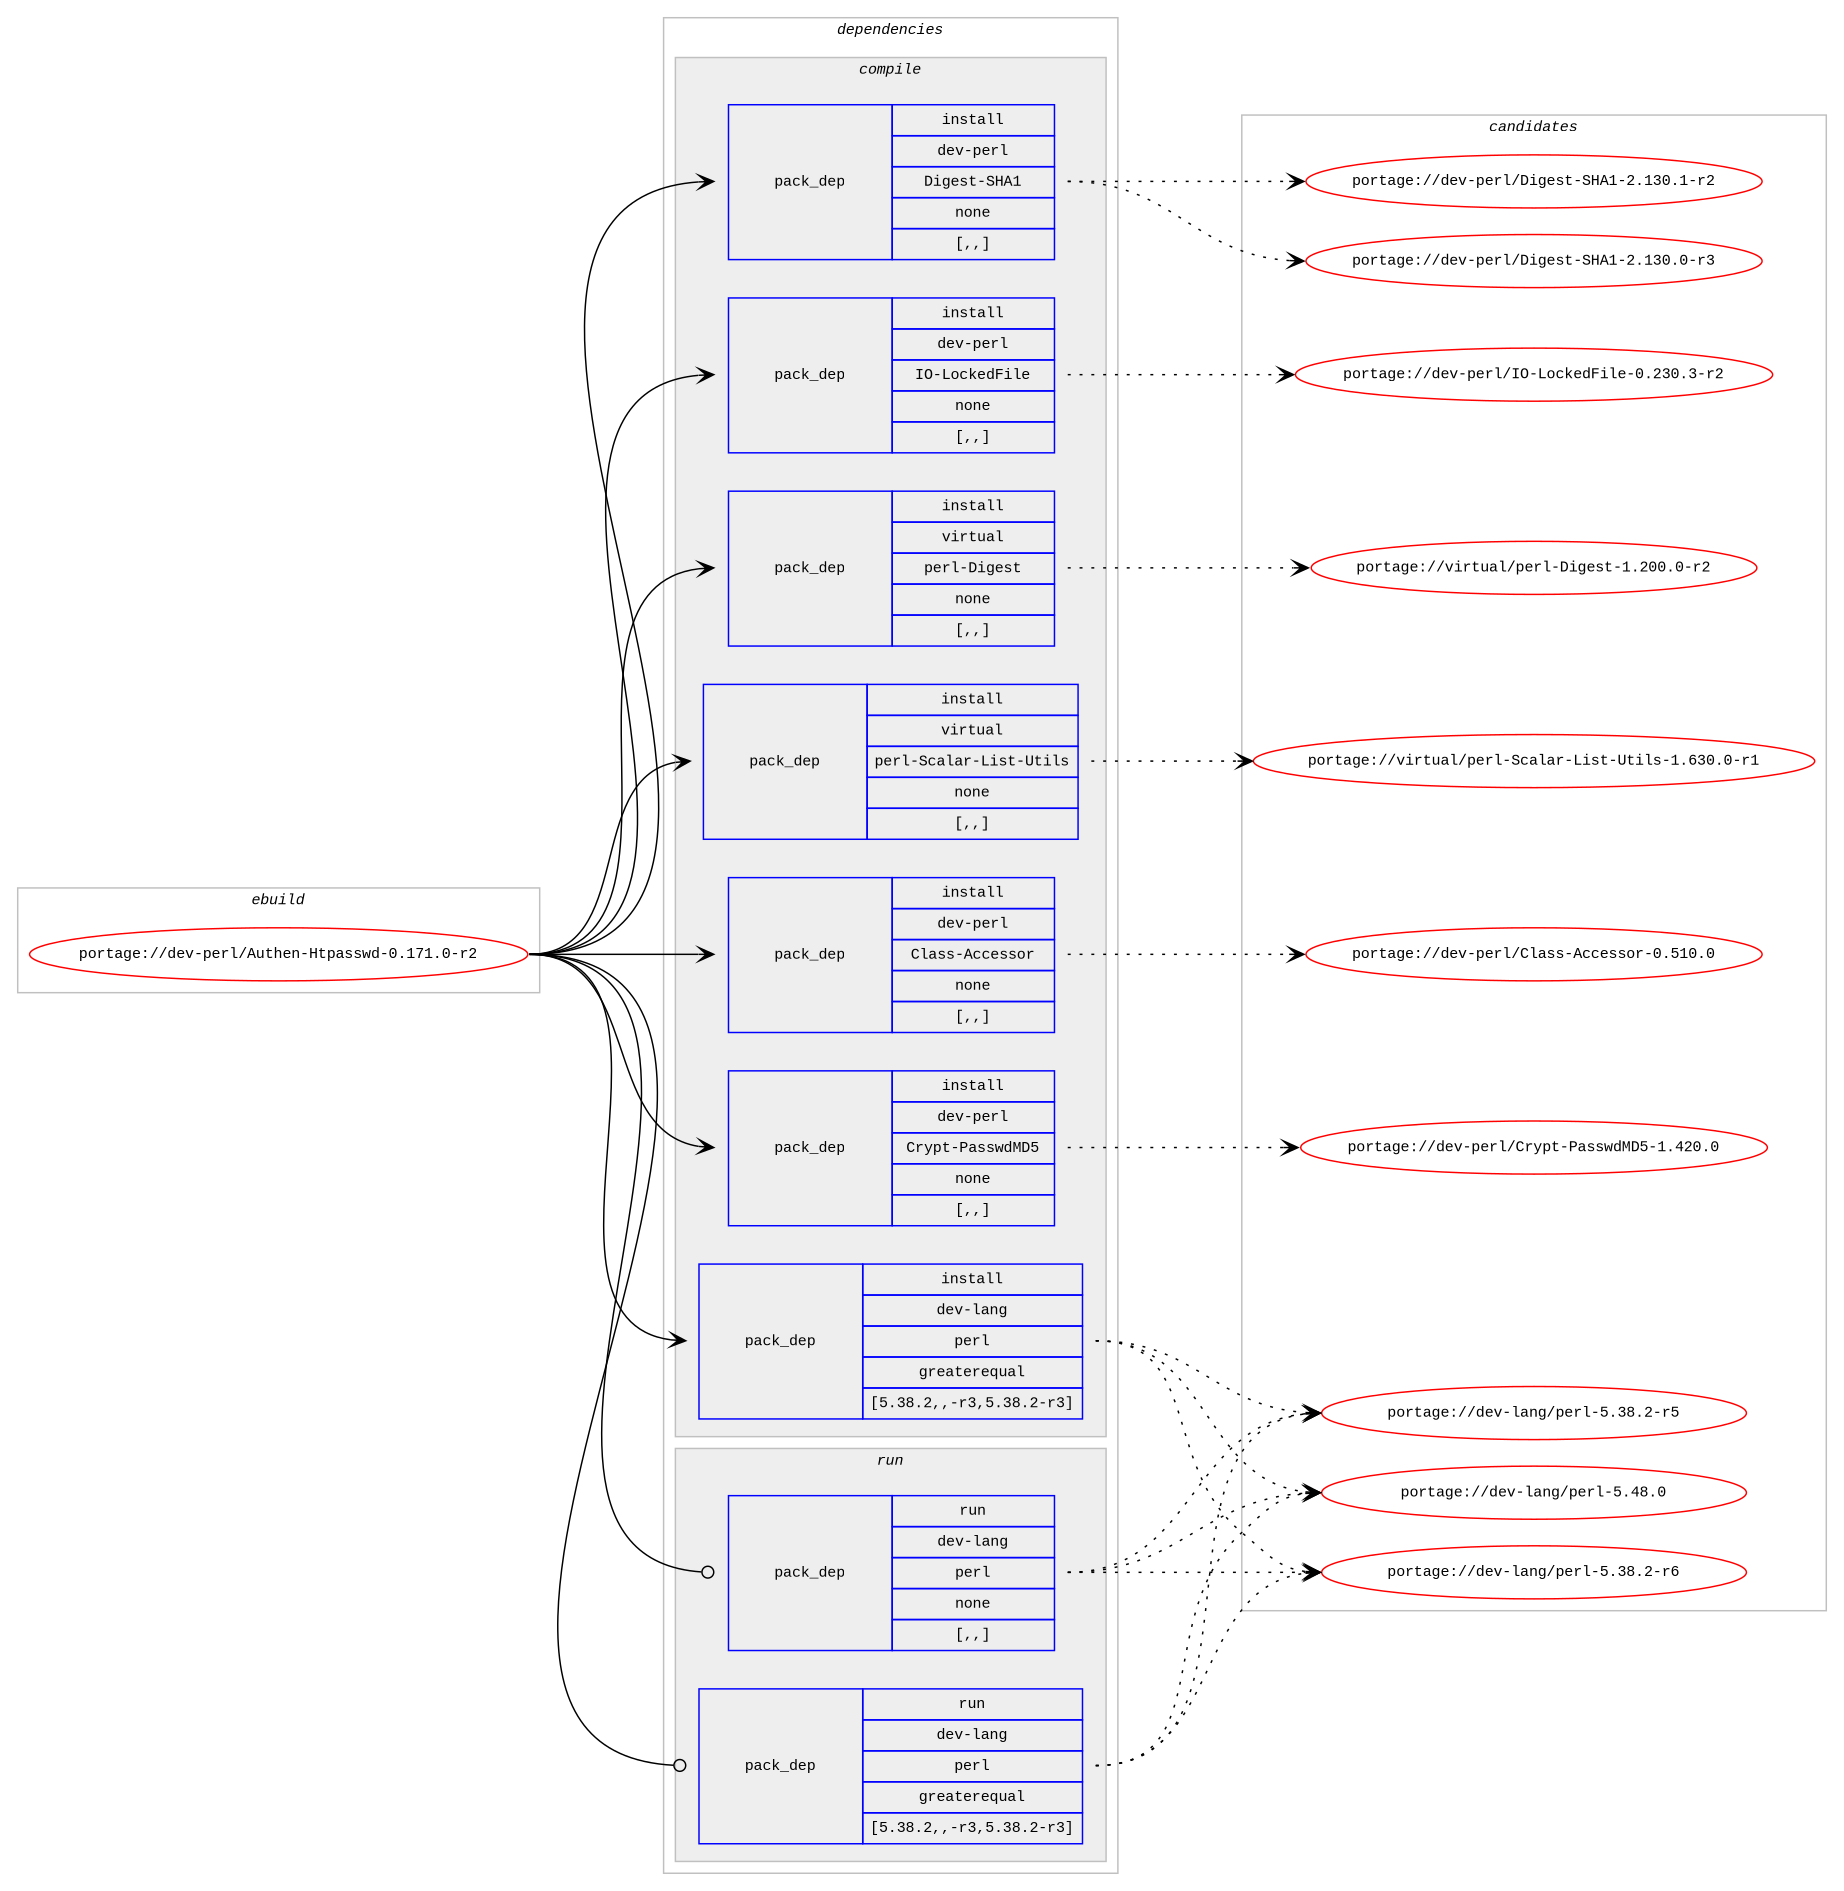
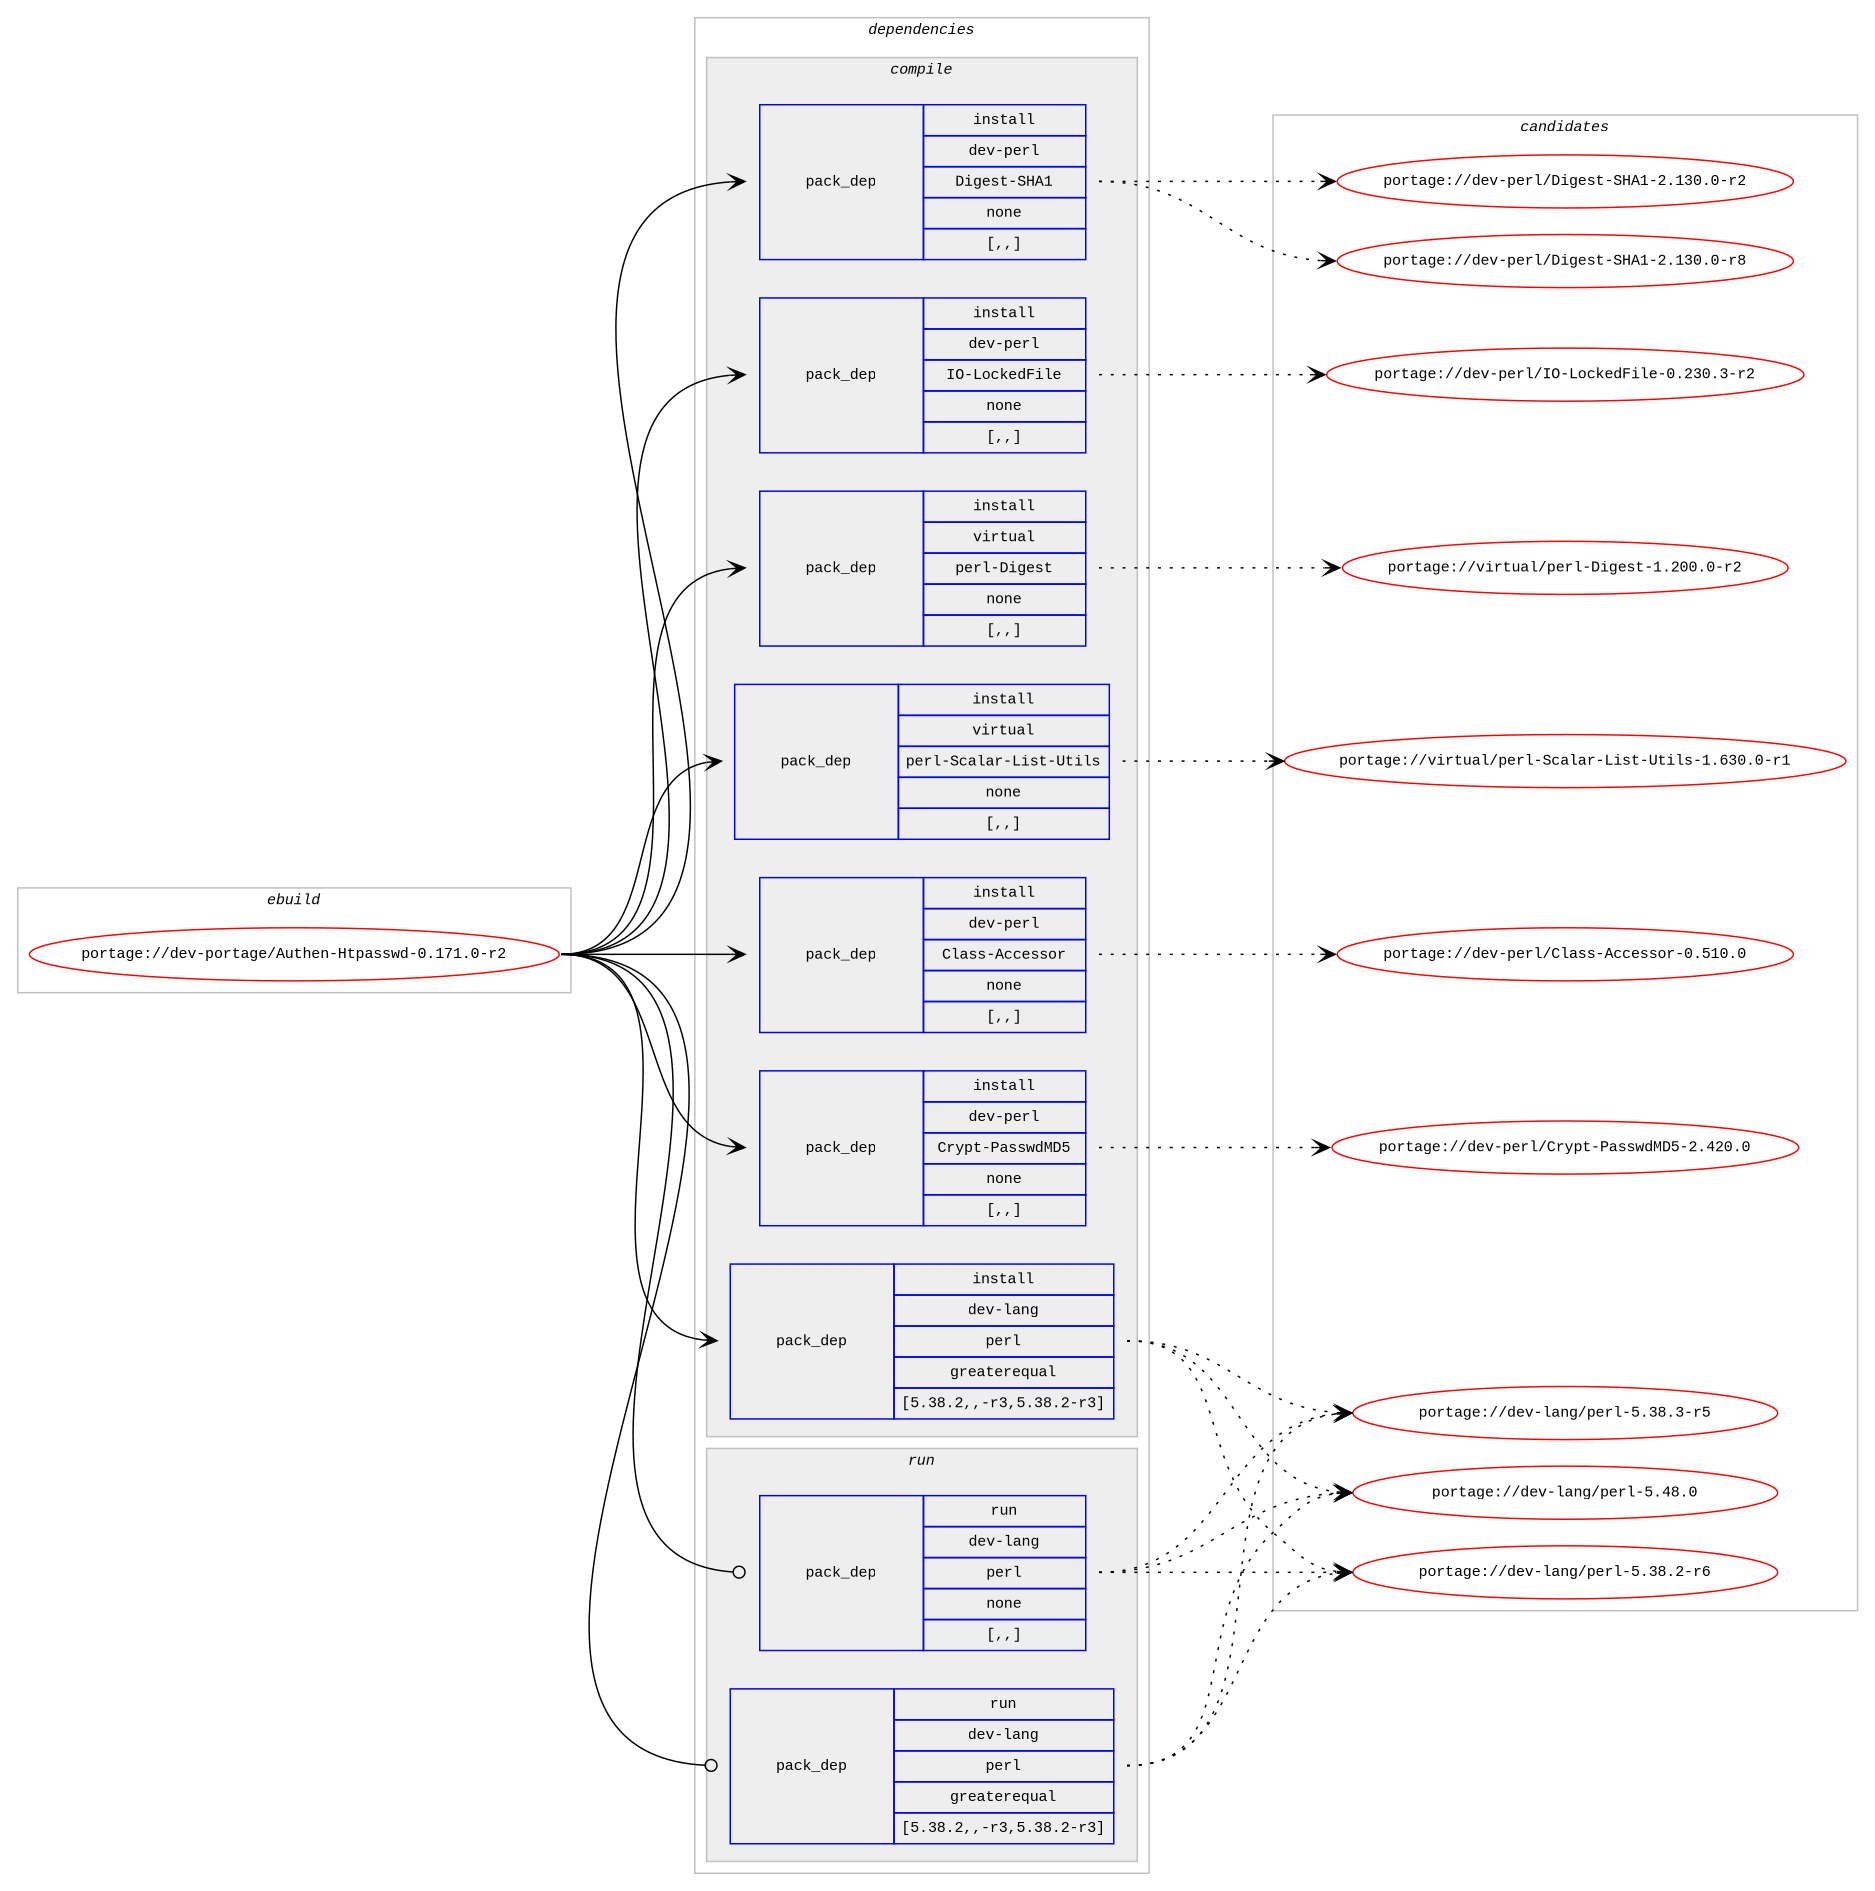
  digraph {
    compound=true
    concentrate=true
    fontname="Liberation Mono"
    fontsize=10
    newrank=true
    rankdir=LR
    ranksep=1.5
    node [color=red fontname="Liberation Mono" fontsize=10]
    edge [arrowhead=vee fontname="Liberation Mono" headport=w style=dotted tailport=e weight=100]
-   n1 [label="portage://dev-perl/Authen-Htpasswd-0.171.0-r2" width=4]
+   n1 [label="portage://dev-portage/Authen-Htpasswd-0.171.0-r2" width=4]
    n2 [color=blue label=<<TABLE BORDER="0" CELLBORDER="1" CELLSPACING="0" CELLPADDING="4" WIDTH="220"><TR><TD ROWSPAN="6" CELLPADDING="30">pack_dep</TD></TR><TR><TD WIDTH="110">install</TD></TR><TR><TD>dev-lang</TD></TR><TR><TD>perl</TD></TR><TR><TD>greaterequal</TD></TR><TR><TD>[5.38.2,,-r3,5.38.2-r3]</TD></TR></TABLE>> shape=none]
    n3 [color=blue label=<<TABLE BORDER="0" CELLBORDER="1" CELLSPACING="0" CELLPADDING="4" WIDTH="220"><TR><TD ROWSPAN="6" CELLPADDING="30">pack_dep</TD></TR><TR><TD WIDTH="110">install</TD></TR><TR><TD>dev-perl</TD></TR><TR><TD>Class-Accessor</TD></TR><TR><TD>none</TD></TR><TR><TD>[,,]</TD></TR></TABLE>> shape=none]
    n4 [color=blue label=<<TABLE BORDER="0" CELLBORDER="1" CELLSPACING="0" CELLPADDING="4" WIDTH="220"><TR><TD ROWSPAN="6" CELLPADDING="30">pack_dep</TD></TR><TR><TD WIDTH="110">install</TD></TR><TR><TD>dev-perl</TD></TR><TR><TD>Crypt-PasswdMD5</TD></TR><TR><TD>none</TD></TR><TR><TD>[,,]</TD></TR></TABLE>> shape=none]
    n5 [color=blue label=<<TABLE BORDER="0" CELLBORDER="1" CELLSPACING="0" CELLPADDING="4" WIDTH="220"><TR><TD ROWSPAN="6" CELLPADDING="30">pack_dep</TD></TR><TR><TD WIDTH="110">install</TD></TR><TR><TD>dev-perl</TD></TR><TR><TD>Digest-SHA1</TD></TR><TR><TD>none</TD></TR><TR><TD>[,,]</TD></TR></TABLE>> shape=none]
    n6 [color=blue label=<<TABLE BORDER="0" CELLBORDER="1" CELLSPACING="0" CELLPADDING="4" WIDTH="220"><TR><TD ROWSPAN="6" CELLPADDING="30">pack_dep</TD></TR><TR><TD WIDTH="110">install</TD></TR><TR><TD>dev-perl</TD></TR><TR><TD>IO-LockedFile</TD></TR><TR><TD>none</TD></TR><TR><TD>[,,]</TD></TR></TABLE>> shape=none]
    n7 [color=blue label=<<TABLE BORDER="0" CELLBORDER="1" CELLSPACING="0" CELLPADDING="4" WIDTH="220"><TR><TD ROWSPAN="6" CELLPADDING="30">pack_dep</TD></TR><TR><TD WIDTH="110">install</TD></TR><TR><TD>virtual</TD></TR><TR><TD>perl-Digest</TD></TR><TR><TD>none</TD></TR><TR><TD>[,,]</TD></TR></TABLE>> shape=none]
    n8 [color=blue label=<<TABLE BORDER="0" CELLBORDER="1" CELLSPACING="0" CELLPADDING="4" WIDTH="220"><TR><TD ROWSPAN="6" CELLPADDING="30">pack_dep</TD></TR><TR><TD WIDTH="110">install</TD></TR><TR><TD>virtual</TD></TR><TR><TD>perl-Scalar-List-Utils</TD></TR><TR><TD>none</TD></TR><TR><TD>[,,]</TD></TR></TABLE>> shape=none]
    n9 [color=blue label=<<TABLE BORDER="0" CELLBORDER="1" CELLSPACING="0" CELLPADDING="4" WIDTH="220"><TR><TD ROWSPAN="6" CELLPADDING="30">pack_dep</TD></TR><TR><TD WIDTH="110">run</TD></TR><TR><TD>dev-lang</TD></TR><TR><TD>perl</TD></TR><TR><TD>greaterequal</TD></TR><TR><TD>[5.38.2,,-r3,5.38.2-r3]</TD></TR></TABLE>> shape=none]
    n10 [color=blue label=<<TABLE BORDER="0" CELLBORDER="1" CELLSPACING="0" CELLPADDING="4" WIDTH="220"><TR><TD ROWSPAN="6" CELLPADDING="30">pack_dep</TD></TR><TR><TD WIDTH="110">run</TD></TR><TR><TD>dev-lang</TD></TR><TR><TD>perl</TD></TR><TR><TD>none</TD></TR><TR><TD>[,,]</TD></TR></TABLE>> shape=none]
    n11 [label="portage://dev-lang/perl-5.48.0" width=4]
    n12 [label="portage://dev-lang/perl-5.38.2-r6" width=4]
-   n13 [label="portage://dev-lang/perl-5.38.2-r5" width=4]
+   n13 [label="portage://dev-lang/perl-5.38.3-r5" width=4]
    n14 [label="portage://dev-perl/Class-Accessor-0.510.0" width=4]
-   n15 [label="portage://dev-perl/Crypt-PasswdMD5-1.420.0" width=4]
-   n16 [label="portage://dev-perl/Digest-SHA1-2.130.0-r3" width=4]
-   n17 [label="portage://dev-perl/Digest-SHA1-2.130.1-r2" width=4]
+   n15 [label="portage://dev-perl/Crypt-PasswdMD5-2.420.0" width=4]
+   n16 [label="portage://dev-perl/Digest-SHA1-2.130.0-r8" width=4]
+   n17 [label="portage://dev-perl/Digest-SHA1-2.130.0-r2" width=4]
    n18 [label="portage://dev-perl/IO-LockedFile-0.230.3-r2" width=4]
    n19 [label="portage://virtual/perl-Digest-1.200.0-r2" width=4]
    n20 [label="portage://virtual/perl-Scalar-List-Utils-1.630.0-r1" width=4]
    subgraph cluster_1 {
      color=gray
      label=<<i>ebuild</i>>
      n1
    }
    subgraph cluster_2 {
      color=gray
      label=<<i>dependencies</i>>
      subgraph cluster_3 {
        color=gray
        fillcolor="#eeeeee"
        label=<<i>compile</i>>
        style=filled
        subgraph sub_4 {
          color=gray
          fillcolor="#eeeeee"
          label=<<i>compile</i>>
          style=filled
          n2
        }
        subgraph sub_5 {
          color=gray
          fillcolor="#eeeeee"
          label=<<i>compile</i>>
          style=filled
          n3
        }
        subgraph sub_6 {
          color=gray
          fillcolor="#eeeeee"
          label=<<i>compile</i>>
          style=filled
          n4
        }
        subgraph sub_7 {
          color=gray
          fillcolor="#eeeeee"
          label=<<i>compile</i>>
          style=filled
          n5
        }
        subgraph sub_8 {
          color=gray
          fillcolor="#eeeeee"
          label=<<i>compile</i>>
          style=filled
          n6
        }
        subgraph sub_9 {
          color=gray
          fillcolor="#eeeeee"
          label=<<i>compile</i>>
          style=filled
          n7
        }
        subgraph sub_10 {
          color=gray
          fillcolor="#eeeeee"
          label=<<i>compile</i>>
          style=filled
          n8
        }
      }
      subgraph cluster_11 {
        color=gray
        fillcolor="#eeeeee"
        label=<<i>compile and run</i>>
        style=filled
      }
      subgraph cluster_12 {
        color=gray
        fillcolor="#eeeeee"
        label=<<i>run</i>>
        style=filled
        subgraph sub_13 {
          color=gray
          fillcolor="#eeeeee"
          label=<<i>run</i>>
          style=filled
          n9
        }
        subgraph sub_14 {
          color=gray
          fillcolor="#eeeeee"
          label=<<i>run</i>>
          style=filled
          n10
        }
      }
    }
    subgraph cluster_15 {
      color=gray
      label=<<i>candidates</i>>
      rank=same
      subgraph sub_16 {
        color=black
        label=<<i>candidates</i>>
        nodesep=1
        rank=same
        n11
        n12
        n13
      }
      subgraph sub_17 {
        color=black
        label=<<i>candidates</i>>
        nodesep=1
        rank=same
        n14
      }
      subgraph sub_18 {
        color=black
        label=<<i>candidates</i>>
        nodesep=1
        rank=same
        n15
      }
      subgraph sub_19 {
        color=black
        label=<<i>candidates</i>>
        nodesep=1
        rank=same
        n16
        n17
      }
      subgraph sub_20 {
        color=black
        label=<<i>candidates</i>>
        nodesep=1
        rank=same
        n18
      }
      subgraph sub_21 {
        color=black
        label=<<i>candidates</i>>
        nodesep=1
        rank=same
        n19
      }
      subgraph sub_22 {
        color=black
        label=<<i>candidates</i>>
        nodesep=1
        rank=same
        n20
      }
      subgraph sub_23 {
        color=black
        label=<<i>candidates</i>>
        nodesep=1
        rank=same
        n11
        n12
        n13
      }
      subgraph sub_24 {
        color=black
        label=<<i>candidates</i>>
        nodesep=1
        rank=same
        n11
        n12
        n13
      }
    }
    n1 -> n2 [style=solid weight=20]
    n1 -> n3 [style=solid weight=20]
    n1 -> n4 [style=solid weight=20]
    n1 -> n5 [style=solid weight=20]
    n1 -> n6 [style=solid weight=20]
    n1 -> n7 [style=solid weight=20]
    n1 -> n8 [style=solid weight=20]
    n1 -> n9 [arrowhead=odot style=solid weight=20]
    n1 -> n10 [arrowhead=odot style=solid weight=20]
    n2 -> n11
    n2 -> n12
    n2 -> n13
    n3 -> n14
    n4 -> n15
    n5 -> n16
    n5 -> n17
    n6 -> n18
    n7 -> n19
    n8 -> n20
    n9 -> n11
    n9 -> n12
    n9 -> n13
    n10 -> n11
    n10 -> n12
    n10 -> n13
  }
